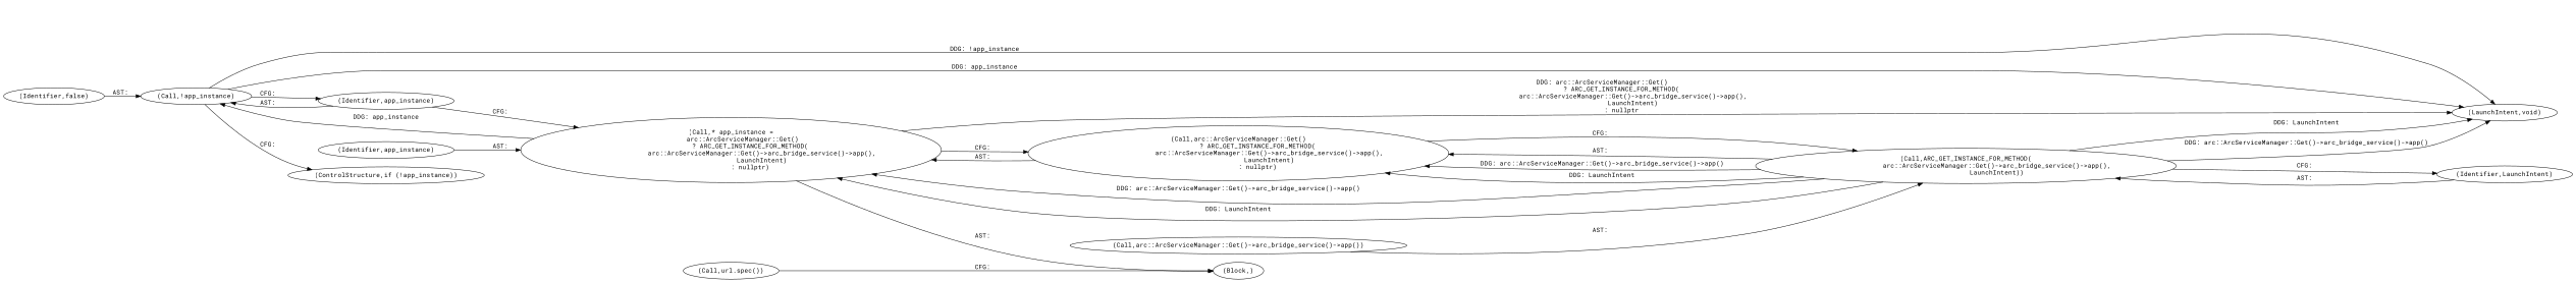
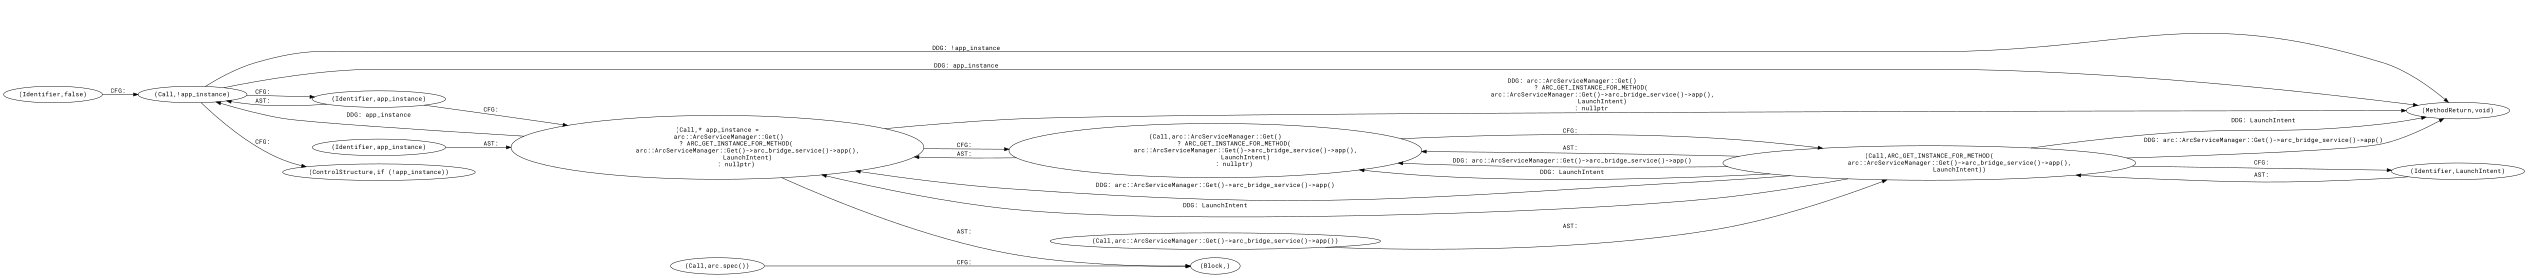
  digraph {
    fontname="Roboto Mono"
    rankdir=LR
    node [fontname="Roboto Mono"]
    edge [fontname="Roboto Mono"]
    n1 [label="(Call,!app_instance)"]
    n2 [label="(Identifier,app_instance)"]
-   n3 [label="(LaunchIntent,void)"]
+   n3 [label="(MethodReturn,void)"]
    n4 [label="(ControlStructure,if (!app_instance))"]
    n5 [label="(Call,* app_instance =\n      arc::ArcServiceManager::Get()\n          ? ARC_GET_INSTANCE_FOR_METHOD(\n                arc::ArcServiceManager::Get()->arc_bridge_service()->app(),\n                LaunchIntent)\n          : nullptr)"]
    n6 [label="(Block,)"]
    n7 [label="(Call,arc::ArcServiceManager::Get()\n          ? ARC_GET_INSTANCE_FOR_METHOD(\n                arc::ArcServiceManager::Get()->arc_bridge_service()->app(),\n                LaunchIntent)\n          : nullptr)"]
    n8 [label="(Call,ARC_GET_INSTANCE_FOR_METHOD(\n                arc::ArcServiceManager::Get()->arc_bridge_service()->app(),\n                LaunchIntent))"]
    n9 [label="(Identifier,LaunchIntent)"]
    n10 [label="(Identifier,false)"]
    n11 [label="(Identifier,app_instance)"]
-   n12 [label="(Call,url.spec())"]
+   n12 [label="(Call,arc.spec())"]
    n13 [label="(Call,arc::ArcServiceManager::Get()->arc_bridge_service()->app())"]
    n1 -> n2 [label="CFG: "]
    n1 -> n3 [label="DDG: !app_instance"]
    n1 -> n3 [label="DDG: app_instance"]
    n1 -> n4 [label="CFG: "]
    n2 -> n1 [label="AST: "]
    n2 -> n5 [label="CFG: "]
    n5 -> n1 [label="DDG: app_instance"]
    n5 -> n3 [label="DDG: arc::ArcServiceManager::Get()\n          ? ARC_GET_INSTANCE_FOR_METHOD(\n                arc::ArcServiceManager::Get()->arc_bridge_service()->app(),\n                LaunchIntent)\n          : nullptr"]
    n5 -> n6 [label="AST: "]
    n5 -> n7 [label="CFG: "]
    n7 -> n5 [label="AST: "]
    n7 -> n8 [label="CFG: "]
    n8 -> n3 [label="DDG: LaunchIntent"]
    n8 -> n3 [label="DDG: arc::ArcServiceManager::Get()->arc_bridge_service()->app()"]
    n8 -> n5 [label="DDG: arc::ArcServiceManager::Get()->arc_bridge_service()->app()"]
    n8 -> n5 [label="DDG: LaunchIntent"]
    n8 -> n7 [label="AST: "]
    n8 -> n7 [label="DDG: arc::ArcServiceManager::Get()->arc_bridge_service()->app()"]
    n8 -> n7 [label="DDG: LaunchIntent"]
    n8 -> n9 [label="CFG: "]
    n9 -> n8 [label="AST: "]
-   n10 -> n1 [label="AST: "]
+   n10 -> n1 [label="CFG: "]
    n11 -> n5 [label="AST: "]
    n12 -> n6 [label="CFG: "]
    n13 -> n8 [label="AST: "]
  }
